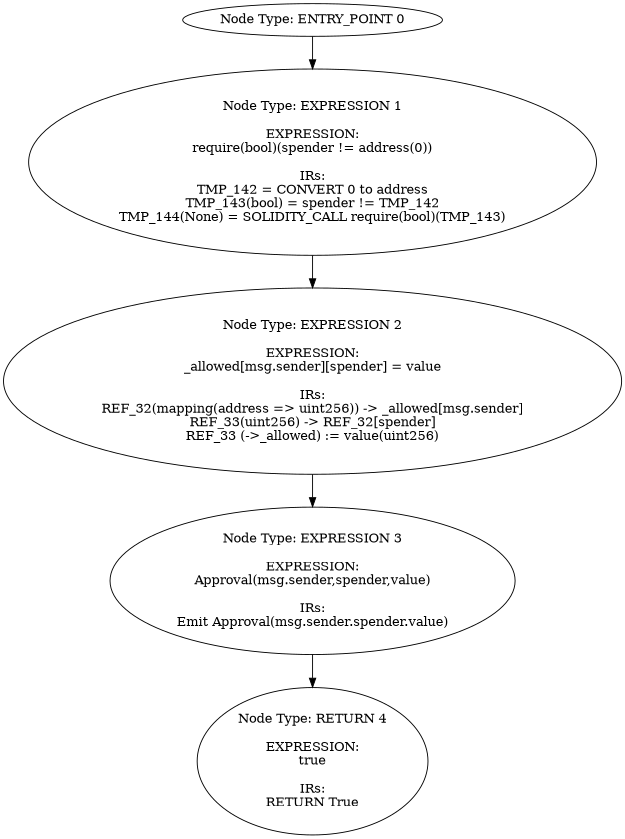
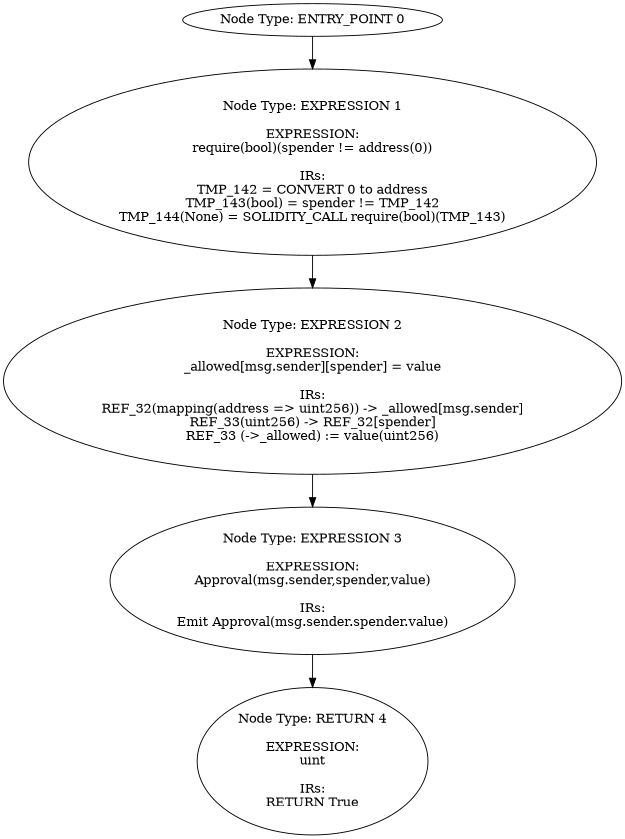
  digraph {
    n1 [label="Node Type: ENTRY_POINT 0\n"]
    n2 [label="Node Type: EXPRESSION 1\n\nEXPRESSION:\nrequire(bool)(spender != address(0))\n\nIRs:\nTMP_142 = CONVERT 0 to address\nTMP_143(bool) = spender != TMP_142\nTMP_144(None) = SOLIDITY_CALL require(bool)(TMP_143)"]
    n3 [label="Node Type: EXPRESSION 2\n\nEXPRESSION:\n_allowed[msg.sender][spender] = value\n\nIRs:\nREF_32(mapping(address => uint256)) -> _allowed[msg.sender]\nREF_33(uint256) -> REF_32[spender]\nREF_33 (->_allowed) := value(uint256)"]
    n4 [label="Node Type: EXPRESSION 3\n\nEXPRESSION:\nApproval(msg.sender,spender,value)\n\nIRs:\nEmit Approval(msg.sender.spender.value)"]
-   n5 [label="Node Type: RETURN 4\n\nEXPRESSION:\ntrue\n\nIRs:\nRETURN True"]
+   n5 [label="Node Type: RETURN 4\n\nEXPRESSION:\nuint\n\nIRs:\nRETURN True"]
    n1 -> n2
    n2 -> n3
    n3 -> n4
    n4 -> n5
  }
